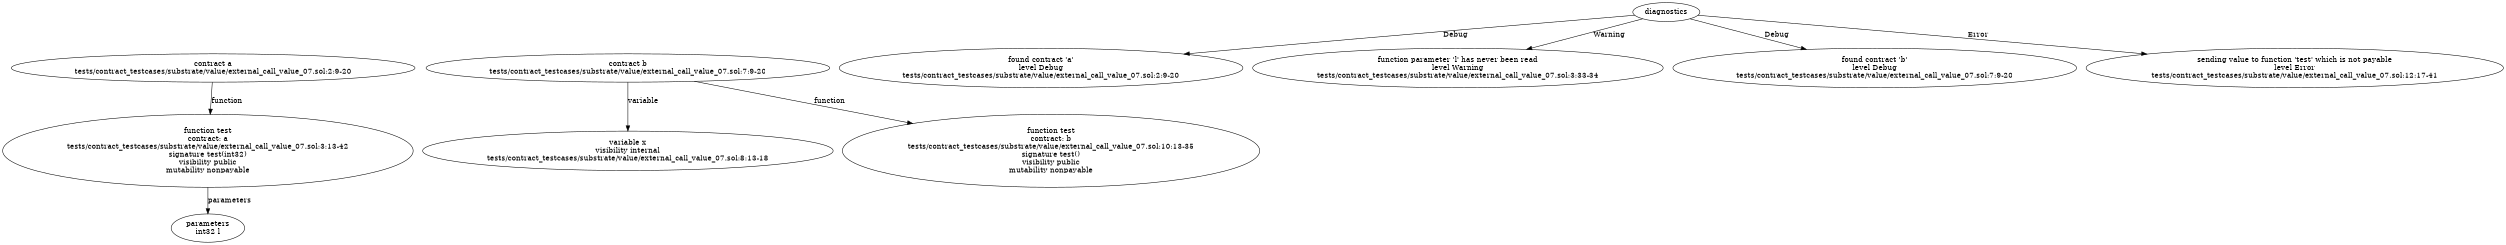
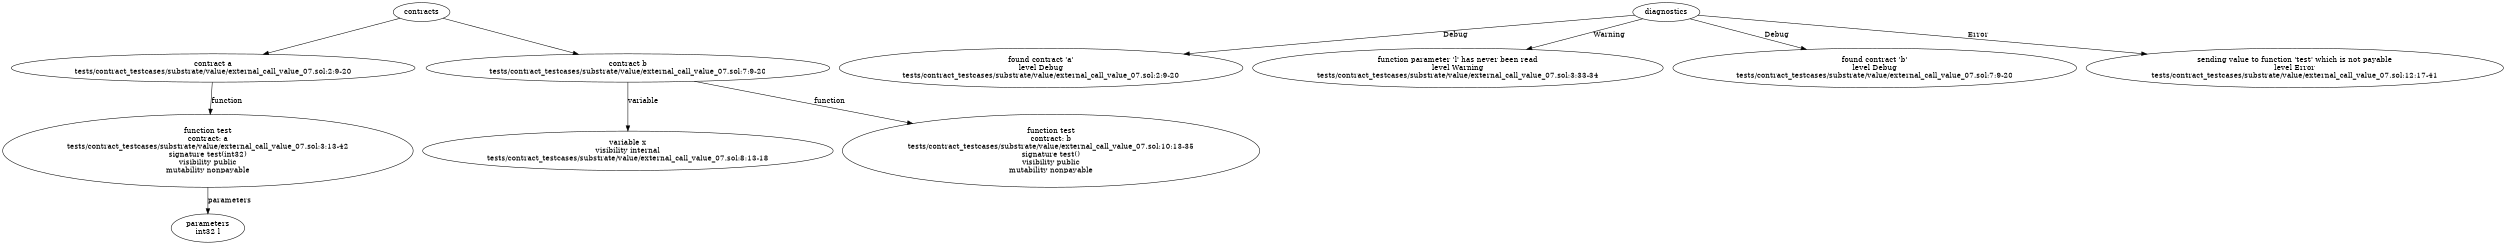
  strict digraph {
    n1 [label="contract a\ntests/contract_testcases/substrate/value/external_call_value_07.sol:2:9-20"]
    n2 [label="function test\ncontract: a\ntests/contract_testcases/substrate/value/external_call_value_07.sol:3:13-42\nsignature test(int32)\nvisibility public\nmutability nonpayable"]
    n3 [label="parameters\nint32 l"]
    n4 [label="contract b\ntests/contract_testcases/substrate/value/external_call_value_07.sol:7:9-20"]
    n5 [label="variable x\nvisibility internal\ntests/contract_testcases/substrate/value/external_call_value_07.sol:8:13-18"]
    n6 [label="function test\ncontract: b\ntests/contract_testcases/substrate/value/external_call_value_07.sol:10:13-35\nsignature test()\nvisibility public\nmutability nonpayable"]
    n7 [label="found contract 'a'\nlevel Debug\ntests/contract_testcases/substrate/value/external_call_value_07.sol:2:9-20"]
    n8 [label="function parameter 'l' has never been read\nlevel Warning\ntests/contract_testcases/substrate/value/external_call_value_07.sol:3:33-34"]
    n9 [label="found contract 'b'\nlevel Debug\ntests/contract_testcases/substrate/value/external_call_value_07.sol:7:9-20"]
    n10 [label="sending value to function 'test' which is not payable\nlevel Error\ntests/contract_testcases/substrate/value/external_call_value_07.sol:12:17-41"]
+   contracts
    diagnostics
    n1 -> n2 [label=function]
    n2 -> n3 [label=parameters]
    n4 -> n5 [label=variable]
    n4 -> n6 [label=function]
+   contracts -> n1
+   contracts -> n4
    diagnostics -> n7 [label=Debug]
    diagnostics -> n8 [label=Warning]
    diagnostics -> n9 [label=Debug]
    diagnostics -> n10 [label=Error]
  }
